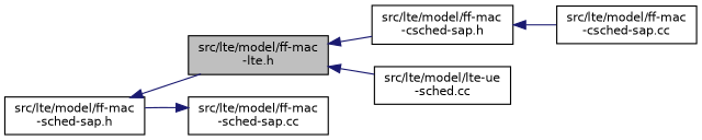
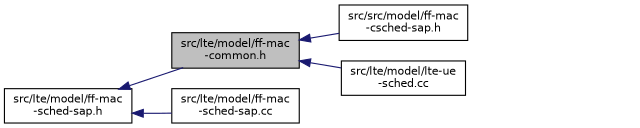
  digraph {
    fontname="DejaVu Sans"
    rankdir=LR
    node [color=black fillcolor=white fontname="DejaVu Sans" fontsize=10 shape=record style=filled]
    edge [color=midnightblue dir=back fontname="DejaVu Sans" fontsize=10 labelfontname=Helvetica labelfontsize=10 style=solid]
-   n1 [fillcolor=grey75 fontcolor=black height=0.2 label="src/lte/model/ff-mac\l-lte.h" width=0.4]
-   n2 [height=0.2 label="src/lte/model/ff-mac\l-csched-sap.h" width=0.4]
+   n1 [fillcolor=grey75 fontcolor=black height=0.2 label="src/lte/model/ff-mac\l-common.h" width=0.4]
+   n2 [height=0.2 label="src/src/model/ff-mac\l-csched-sap.h" width=0.4]
    n3 [height=0.2 label="src/lte/model/lte-ue\l-sched.cc" width=0.4]
-   n4 [height=0.2 label="src/lte/model/ff-mac\l-csched-sap.cc" width=0.4]
    n5 [height=0.2 label="src/lte/model/ff-mac\l-sched-sap.h" width=0.4]
    n6 [height=0.2 label="src/lte/model/ff-mac\l-sched-sap.cc" width=0.4]
    n1 -> n2
    n1 -> n3
-   n2 -> n4
    n5 -> n1
-   n6 -> n5
+   n5 -> n6
  }
